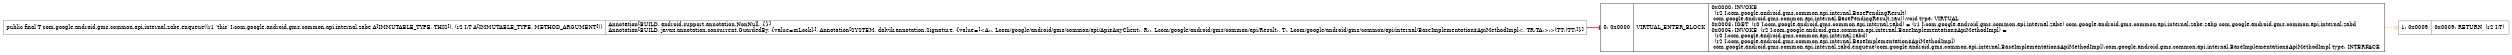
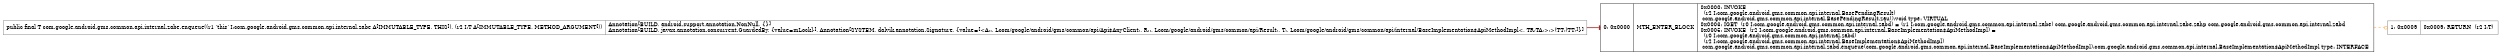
  digraph {
    rankdir=LR
    node [shape=record color=gray40]
-   n1 [label="{0\:\ 0x0000|VIRTUAL_ENTER_BLOCK\l|0x0000: INVOKE  \l  (r2 I:com.google.android.gms.common.api.internal.BasePendingResult)\l com.google.android.gms.common.api.internal.BasePendingResult.zau():void type: VIRTUAL \l0x0003: IGET  (r0 I:com.google.android.gms.common.api.internal.zabd) = (r1 I:com.google.android.gms.common.api.internal.zabe) com.google.android.gms.common.api.internal.zabe.zahp com.google.android.gms.common.api.internal.zabd \l0x0005: INVOKE  (r2 I:com.google.android.gms.common.api.internal.BaseImplementation$ApiMethodImpl) = \l  (r0 I:com.google.android.gms.common.api.internal.zabd)\l  (r2 I:com.google.android.gms.common.api.internal.BaseImplementation$ApiMethodImpl)\l com.google.android.gms.common.api.internal.zabd.enqueue(com.google.android.gms.common.api.internal.BaseImplementation$ApiMethodImpl):com.google.android.gms.common.api.internal.BaseImplementation$ApiMethodImpl type: INTERFACE \l}" color=black]
+   n1 [label="{0\:\ 0x0000|MTH_ENTER_BLOCK\l|0x0000: INVOKE  \l  (r2 I:com.google.android.gms.common.api.internal.BasePendingResult)\l com.google.android.gms.common.api.internal.BasePendingResult.zau():void type: VIRTUAL \l0x0003: IGET  (r0 I:com.google.android.gms.common.api.internal.zabd) = (r1 I:com.google.android.gms.common.api.internal.zabe) com.google.android.gms.common.api.internal.zabe.zahp com.google.android.gms.common.api.internal.zabd \l0x0005: INVOKE  (r2 I:com.google.android.gms.common.api.internal.BaseImplementation$ApiMethodImpl) = \l  (r0 I:com.google.android.gms.common.api.internal.zabd)\l  (r2 I:com.google.android.gms.common.api.internal.BaseImplementation$ApiMethodImpl)\l com.google.android.gms.common.api.internal.zabd.enqueue(com.google.android.gms.common.api.internal.BaseImplementation$ApiMethodImpl):com.google.android.gms.common.api.internal.BaseImplementation$ApiMethodImpl type: INTERFACE \l}" color=black]
    n2 [label="{1\:\ 0x0009|0x0009: RETURN  (r2 I:T) \l}"]
    n3 [label="{public final T com.google.android.gms.common.api.internal.zabe.enqueue((r1 'this' I:com.google.android.gms.common.api.internal.zabe A[IMMUTABLE_TYPE, THIS]), (r2 I:T A[IMMUTABLE_TYPE, METHOD_ARGUMENT]))  | Annotation[BUILD, android.support.annotation.NonNull, \{\}]\lAnnotation[BUILD, javax.annotation.concurrent.GuardedBy, \{value=mLock\}], Annotation[SYSTEM, dalvik.annotation.Signature, \{value=[\<A::, Lcom\/google\/android\/gms\/common\/api\/Api$AnyClient;, R::, Lcom\/google\/android\/gms\/common\/api\/Result;, T:, Lcom\/google\/android\/gms\/common\/api\/internal\/BaseImplementation$ApiMethodImpl\<, TR;TA;\>;\>(TT;)TT;]\}]\l}"]
    n1 -> n2 [color=darkorange style=dashed arrowhead=odot]
    n3 -> n1 [color=brown style=bold arrowhead=tee]
  }
